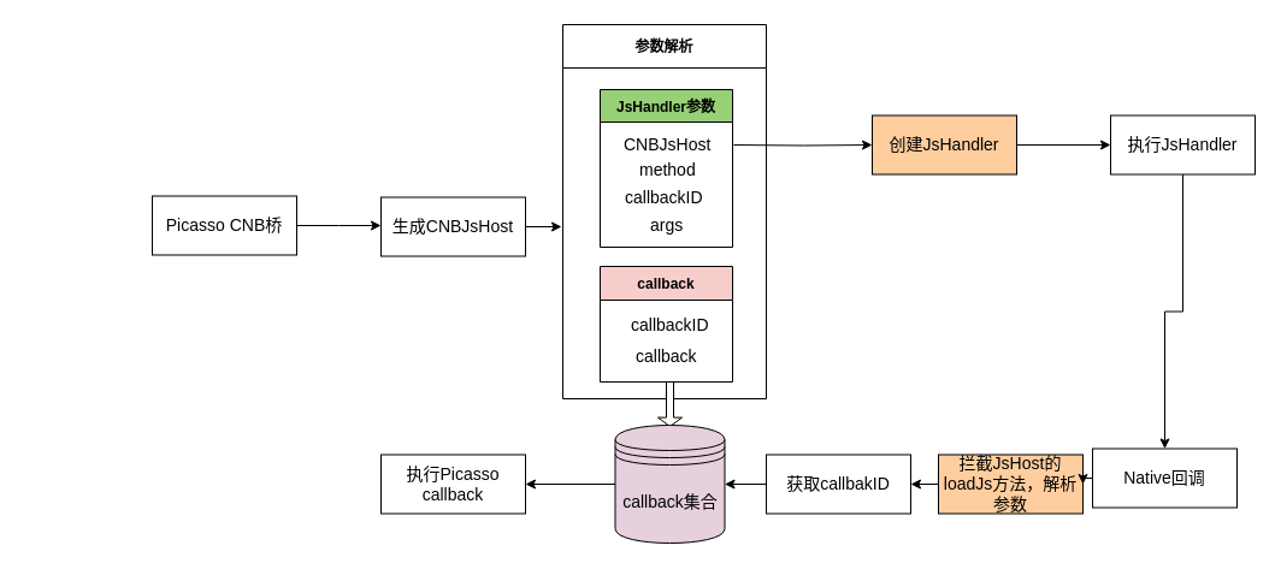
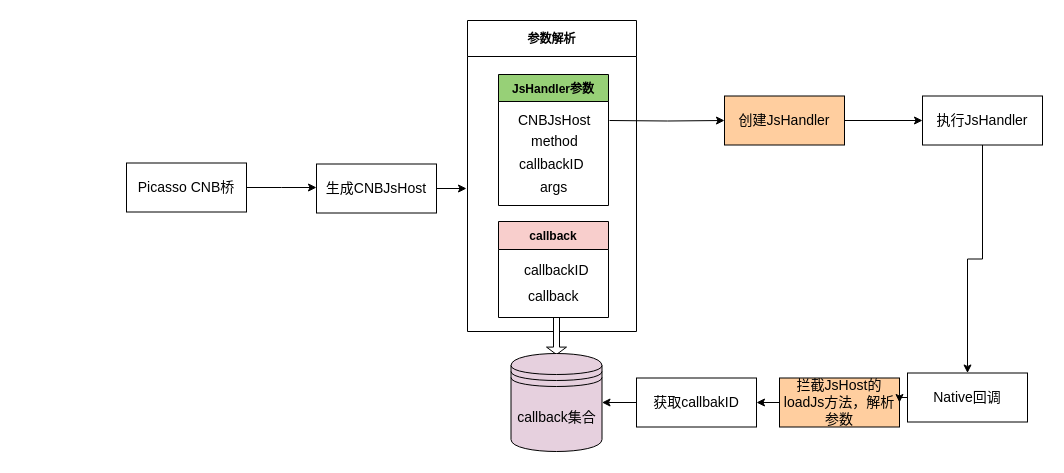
  <mxCell id="0" />
  <mxCell id="1" parent="0" />
  <mxCell id="2" value="" style="group" parent="1" vertex="1" connectable="0"><mxGeometry x="20" y="20" width="1022" height="431" as="geometry" /></mxCell>
  <mxCell id="3" value="&lt;font style=&quot;font-size: 14px&quot;&gt;Picasso CNB桥&lt;/font&gt;" style="rounded=0;whiteSpace=wrap;html=1;" parent="2" vertex="1"><mxGeometry x="106" y="142.5" width="120" height="49" as="geometry" /></mxCell>
  <mxCell id="4" value="&lt;span style=&quot;font-size: 14px&quot;&gt;生成CNBJsHost&lt;/span&gt;" style="rounded=0;whiteSpace=wrap;html=1;" parent="2" vertex="1"><mxGeometry x="296" y="143.5" width="120" height="49" as="geometry" /></mxCell>
  <mxCell id="5" value="参数解析" style="swimlane;startSize=36;" parent="2" vertex="1"><mxGeometry x="447" width="169" height="311" as="geometry" /></mxCell>
  <mxCell id="6" value="JsHandler参数" style="swimlane;fillColor=#97D077;startSize=27;" parent="5" vertex="1"><mxGeometry x="31" y="54" width="110" height="131" as="geometry" /></mxCell>
  <mxCell id="7" value="&lt;span style=&quot;font-size: 14px&quot;&gt;method&lt;/span&gt;" style="text;html=1;resizable=0;points=[];autosize=1;align=left;verticalAlign=top;spacingTop=-4;" parent="6" vertex="1"><mxGeometry x="31" y="55.5" width="66" height="22" as="geometry" /></mxCell>
  <mxCell id="8" value="&lt;span style=&quot;font-size: 14px&quot;&gt;callbackID&lt;/span&gt;" style="text;html=1;resizable=0;points=[];autosize=1;align=left;verticalAlign=top;spacingTop=-4;" parent="6" vertex="1"><mxGeometry x="19" y="78.5" width="77" height="22" as="geometry" /></mxCell>
  <mxCell id="9" value="&lt;span style=&quot;font-size: 14px&quot;&gt;args&lt;/span&gt;" style="text;html=1;resizable=0;points=[];autosize=1;align=left;verticalAlign=top;spacingTop=-4;" parent="6" vertex="1"><mxGeometry x="40" y="102" width="44" height="22" as="geometry" /></mxCell>
  <mxCell id="10" value="&lt;span style=&quot;font-size: 14px&quot;&gt;callbackID&lt;/span&gt;" style="text;html=1;resizable=0;points=[];autosize=1;align=left;verticalAlign=top;spacingTop=-4;" parent="5" vertex="1"><mxGeometry x="54.5" y="238.5" width="77" height="22" as="geometry" /></mxCell>
  <mxCell id="11" value="&lt;span style=&quot;font-size: 14px&quot;&gt;callback&lt;/span&gt;" style="text;html=1;resizable=0;points=[];autosize=1;align=left;verticalAlign=top;spacingTop=-4;" parent="5" vertex="1"><mxGeometry x="59" y="265" width="66" height="22" as="geometry" /></mxCell>
  <mxCell id="12" value="" style="shape=singleArrow;direction=south;whiteSpace=wrap;html=1;" parent="5" vertex="1"><mxGeometry x="79" y="297" width="20" height="37" as="geometry" /></mxCell>
  <mxCell id="13" style="edgeStyle=orthogonalEdgeStyle;rounded=0;orthogonalLoop=1;jettySize=auto;html=1;entryX=0;entryY=0.5;entryDx=0;entryDy=0;" parent="2" target="16" edge="1"><mxGeometry relative="1" as="geometry"><mxPoint x="589" y="100" as="sourcePoint" /></mxGeometry></mxCell>
  <mxCell id="14" value="&lt;font style=&quot;font-size: 14px&quot;&gt;CNBJsHost&lt;/font&gt;" style="text;html=1;resizable=0;points=[];autosize=1;align=left;verticalAlign=top;spacingTop=-4;" parent="2" vertex="1"><mxGeometry x="496" y="88.5" width="88" height="22" as="geometry" /></mxCell>
  <mxCell id="15" value="callback" style="swimlane;fillColor=#F8CECC;startSize=28;" parent="2" vertex="1"><mxGeometry x="478" y="201" width="110" height="96" as="geometry" /></mxCell>
  <mxCell id="16" value="&lt;span style=&quot;font-size: 14px&quot;&gt;创建JsHandler&lt;/span&gt;" style="rounded=0;whiteSpace=wrap;html=1;fillColor=#FFCE9F;" parent="2" vertex="1"><mxGeometry x="704" y="75.5" width="120" height="49" as="geometry" /></mxCell>
  <mxCell id="17" value="&lt;span style=&quot;font-size: 14px&quot;&gt;执行JsHandler&lt;/span&gt;" style="rounded=0;whiteSpace=wrap;html=1;" parent="2" vertex="1"><mxGeometry x="902" y="75.5" width="120" height="49" as="geometry" /></mxCell>
  <mxCell id="18" style="edgeStyle=orthogonalEdgeStyle;rounded=0;orthogonalLoop=1;jettySize=auto;html=1;exitX=1;exitY=0.5;exitDx=0;exitDy=0;entryX=0;entryY=0.5;entryDx=0;entryDy=0;" parent="2" source="16" target="17" edge="1"><mxGeometry relative="1" as="geometry" /></mxCell>
  <mxCell id="19" value="&lt;span style=&quot;font-size: 14px&quot;&gt;Native回调&lt;/span&gt;" style="rounded=0;whiteSpace=wrap;html=1;" parent="2" vertex="1"><mxGeometry x="887" y="352.5" width="120" height="49" as="geometry" /></mxCell>
  <mxCell id="20" style="edgeStyle=orthogonalEdgeStyle;rounded=0;orthogonalLoop=1;jettySize=auto;html=1;exitX=0.5;exitY=1;exitDx=0;exitDy=0;entryX=0.5;entryY=0;entryDx=0;entryDy=0;" parent="2" source="17" target="19" edge="1"><mxGeometry relative="1" as="geometry" /></mxCell>
  <mxCell id="21" value="&lt;font style=&quot;font-size: 14px&quot;&gt;callback集合&lt;/font&gt;" style="shape=datastore;whiteSpace=wrap;html=1;fillColor=#E6D0DE;" parent="2" vertex="1"><mxGeometry x="490.5" y="333" width="91" height="98" as="geometry" /></mxCell>
- <mxCell id="22" value="&lt;span style=&quot;font-size: 14px&quot;&gt;执行Picasso callback&lt;/span&gt;" style="rounded=0;whiteSpace=wrap;html=1;" parent="2" vertex="1"><mxGeometry x="296" y="357.5" width="120" height="49" as="geometry" /></mxCell>
- <mxCell id="23" style="edgeStyle=orthogonalEdgeStyle;rounded=0;orthogonalLoop=1;jettySize=auto;html=1;exitX=0;exitY=0.5;exitDx=0;exitDy=0;entryX=1;entryY=0.5;entryDx=0;entryDy=0;" parent="2" source="21" target="22" edge="1"><mxGeometry relative="1" as="geometry" /></mxCell>
  <mxCell id="24" value="&lt;span style=&quot;font-size: 14px&quot;&gt;拦截JsHost的&lt;br&gt;loadJs方法，解析参数&lt;br&gt;&lt;/span&gt;" style="rounded=0;whiteSpace=wrap;html=1;fillColor=#FFCE9F;" parent="2" vertex="1"><mxGeometry x="759" y="357.5" width="120" height="49" as="geometry" /></mxCell>
  <mxCell id="25" style="edgeStyle=orthogonalEdgeStyle;rounded=0;orthogonalLoop=1;jettySize=auto;html=1;exitX=0;exitY=0.5;exitDx=0;exitDy=0;entryX=1;entryY=0.5;entryDx=0;entryDy=0;" parent="2" source="19" target="24" edge="1"><mxGeometry relative="1" as="geometry" /></mxCell>
  <mxCell id="26" style="edgeStyle=orthogonalEdgeStyle;rounded=0;orthogonalLoop=1;jettySize=auto;html=1;exitX=0;exitY=0.5;exitDx=0;exitDy=0;entryX=1;entryY=0.5;entryDx=0;entryDy=0;" parent="2" source="27" target="21" edge="1"><mxGeometry relative="1" as="geometry" /></mxCell>
  <mxCell id="27" value="&lt;span style=&quot;font-size: 14px&quot;&gt;获取callbakID&lt;/span&gt;" style="rounded=0;whiteSpace=wrap;html=1;" parent="2" vertex="1"><mxGeometry x="616" y="357.5" width="120" height="49" as="geometry" /></mxCell>
  <mxCell id="28" style="edgeStyle=orthogonalEdgeStyle;rounded=0;orthogonalLoop=1;jettySize=auto;html=1;exitX=0;exitY=0.5;exitDx=0;exitDy=0;entryX=1;entryY=0.5;entryDx=0;entryDy=0;" parent="2" source="24" target="27" edge="1"><mxGeometry relative="1" as="geometry" /></mxCell>
  <mxCell id="29" style="edgeStyle=orthogonalEdgeStyle;rounded=0;orthogonalLoop=1;jettySize=auto;html=1;exitX=1;exitY=0.5;exitDx=0;exitDy=0;" edge="1" parent="1" source="3"><mxGeometry relative="1" as="geometry"><mxPoint x="316" y="187" as="targetPoint" /></mxGeometry></mxCell>
  <mxCell id="30" style="edgeStyle=orthogonalEdgeStyle;rounded=0;orthogonalLoop=1;jettySize=auto;html=1;exitX=1;exitY=0.5;exitDx=0;exitDy=0;" edge="1" parent="1" source="4"><mxGeometry relative="1" as="geometry"><mxPoint x="466" y="188" as="targetPoint" /></mxGeometry></mxCell>
